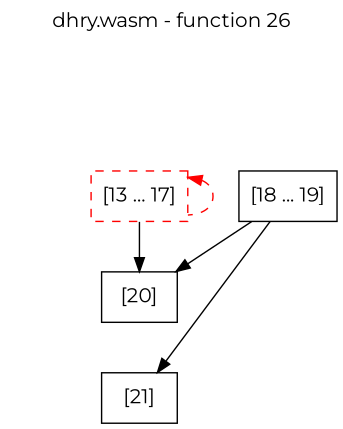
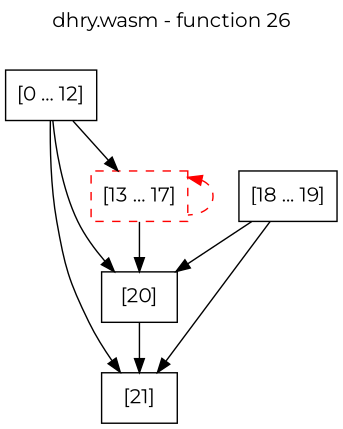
  digraph {
    fontname=Montserrat
    label="dhry.wasm - function 26"
    labelfontcolor=black
    labelfontname=Helvetica
    labelfontsize=16
    labelloc=t
    node [color=black fontname=Montserrat shape=box style=solid]
    edge [fontname=Montserrat]
+   n1 [label="[0 ... 12]"]
    n2 [color=red label="[13 ... 17]" style=dashed]
    n3 [label="[20]"]
    n4 [label="[21]"]
    n5 [label="[18 ... 19]"]
+   n1 -> n2
+   n1 -> n3
+   n1 -> n4
    n2 -> n2 [color=red dir=back style=dashed]
    n2 -> n3
+   n3 -> n4
    n5 -> n3
    n5 -> n4
  }
